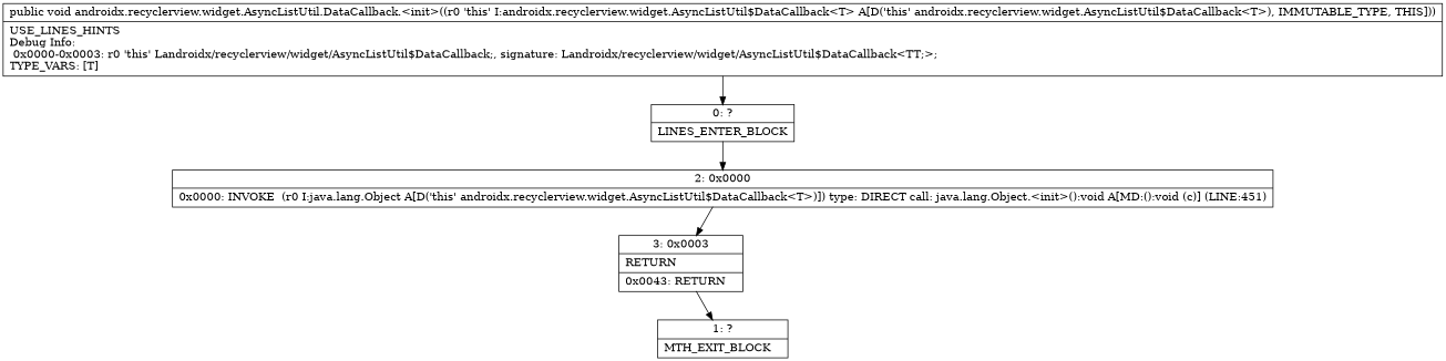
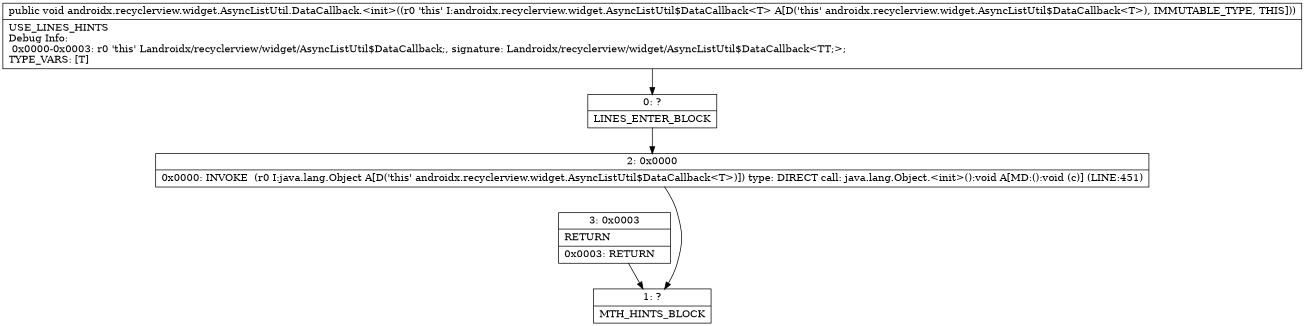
  digraph {
    node [shape=record]
    n1 [label="{0\:\ ?|LINES_ENTER_BLOCK\l}"]
    n2 [label="{2\:\ 0x0000|0x0000: INVOKE  (r0 I:java.lang.Object A[D('this' androidx.recyclerview.widget.AsyncListUtil$DataCallback\<T\>)]) type: DIRECT call: java.lang.Object.\<init\>():void A[MD:():void (c)] (LINE:451)\l}"]
-   n3 [label="{3\:\ 0x0003|RETURN\l|0x0043: RETURN   \l}"]
-   n4 [label="{1\:\ ?|MTH_EXIT_BLOCK\l}"]
+   n3 [label="{3\:\ 0x0003|RETURN\l|0x0003: RETURN   \l}"]
+   n4 [label="{1\:\ ?|MTH_HINTS_BLOCK\l}"]
    n5 [label="{public void androidx.recyclerview.widget.AsyncListUtil.DataCallback.\<init\>((r0 'this' I:androidx.recyclerview.widget.AsyncListUtil$DataCallback\<T\> A[D('this' androidx.recyclerview.widget.AsyncListUtil$DataCallback\<T\>), IMMUTABLE_TYPE, THIS]))  | USE_LINES_HINTS\lDebug Info:\l  0x0000\-0x0003: r0 'this' Landroidx\/recyclerview\/widget\/AsyncListUtil$DataCallback;, signature: Landroidx\/recyclerview\/widget\/AsyncListUtil$DataCallback\<TT;\>;\lTYPE_VARS: [T]\l}"]
    n1 -> n2
-   n2 -> n3
+   n2 -> n4
    n3 -> n4
    n5 -> n1
  }
